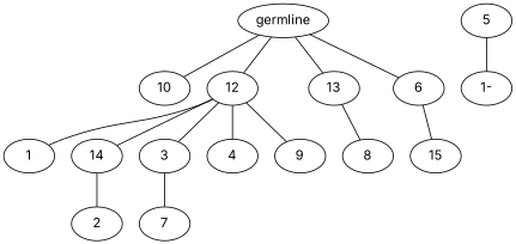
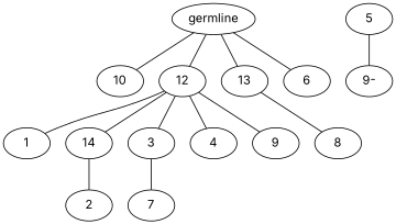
  graph {
    fontname=Inter
    node [fontname=Inter]
    edge [fontname=Inter]
    n1 [label=germline]
    n2 [label=10]
    n3 [label=12]
    n4 [label=13]
    n5 [label=6]
    n6 [label=1]
    n7 [label=14]
    n8 [label=3]
    n9 [label=4]
    n10 [label=9]
    n11 [label=8]
-   n12 [label=15]
    n13 [label=2]
    n14 [label=7]
    n15 [label=5]
-   n16 [label="1-"]
+   n16 [label="9-"]
    n1 -- n2
    n1 -- n3
    n1 -- n4
    n1 -- n5
    n3 -- n6
    n3 -- n7
    n3 -- n8
    n3 -- n9
    n3 -- n10
    n4 -- n11
-   n5 -- n12
    n7 -- n13
    n8 -- n14
    n15 -- n16
  }
